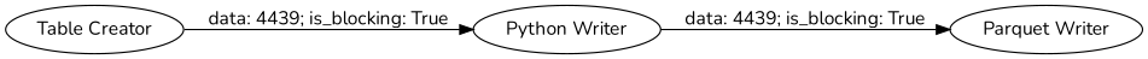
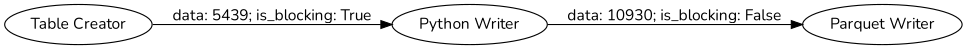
  digraph {
    fontname=Nunito
    rankdir=LR
    node [fontname=Nunito]
    edge [fontname=Nunito]
    n1 [label="Table Creator"]
    n2 [label="Python Writer"]
    n3 [label="Parquet Writer"]
-   n1 -> n2 [label="data: 4439; is_blocking: True"]
-   n2 -> n3 [label="data: 4439; is_blocking: True"]
+   n1 -> n2 [label="data: 5439; is_blocking: True"]
+   n2 -> n3 [label="data: 10930; is_blocking: False"]
  }
